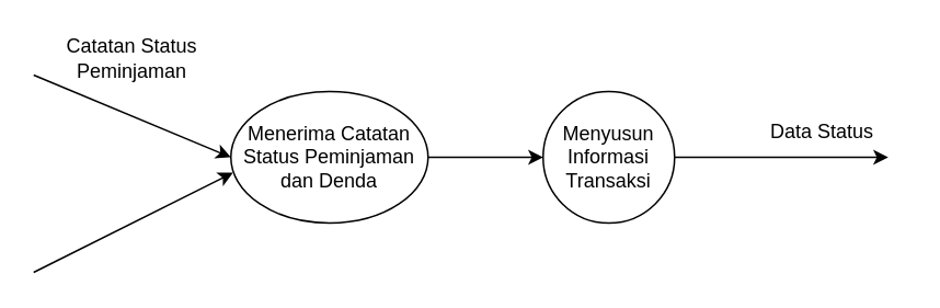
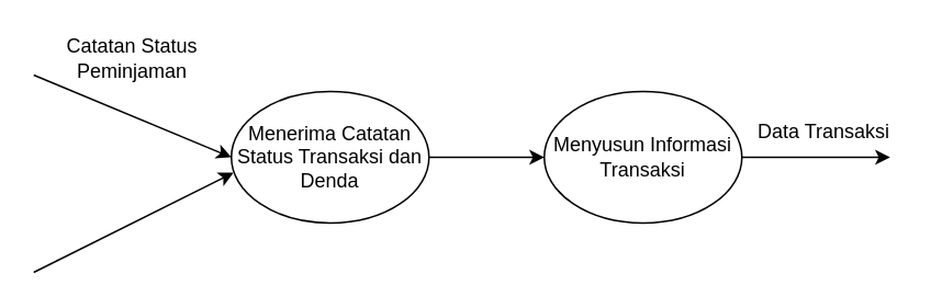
  <mxCell id="0" />
  <mxCell id="1" parent="0" />
  <mxCell id="2" style="edgeStyle=orthogonalEdgeStyle;rounded=0;orthogonalLoop=1;jettySize=auto;html=1;entryX=0;entryY=0.5;entryDx=0;entryDy=0;" edge="1" parent="1" source="3" target="8"><mxGeometry relative="1" as="geometry"><mxPoint x="320" y="95" as="targetPoint" /></mxGeometry></mxCell>
- <mxCell id="3" value="Menerima Catatan Status Peminjaman dan Denda" style="ellipse;whiteSpace=wrap;html=1;" vertex="1" parent="1"><mxGeometry x="140" y="55" width="120" height="80" as="geometry" /></mxCell>
+ <mxCell id="3" value="Menerima Catatan Status Transaksi dan Denda" style="ellipse;whiteSpace=wrap;html=1;" vertex="1" parent="1"><mxGeometry x="140" y="55" width="120" height="80" as="geometry" /></mxCell>
  <mxCell id="4" value="" style="endArrow=classic;html=1;rounded=0;entryX=0;entryY=0.5;entryDx=0;entryDy=0;" edge="1" parent="1" target="3"><mxGeometry width="50" height="50" relative="1" as="geometry"><mxPoint x="20" y="45" as="sourcePoint" /><mxPoint x="370" y="55" as="targetPoint" /></mxGeometry></mxCell>
  <mxCell id="5" value="" style="endArrow=classic;html=1;rounded=0;entryX=0.011;entryY=0.617;entryDx=0;entryDy=0;entryPerimeter=0;" edge="1" parent="1" target="3"><mxGeometry width="50" height="50" relative="1" as="geometry"><mxPoint x="20" y="165" as="sourcePoint" /><mxPoint x="150" y="105" as="targetPoint" /></mxGeometry></mxCell>
  <mxCell id="6" value="Catatan Status Peminjaman" style="text;html=1;align=center;verticalAlign=middle;whiteSpace=wrap;rounded=0;" vertex="1" parent="1"><mxGeometry x="30" y="20" width="100" height="30" as="geometry" /></mxCell>
  <mxCell id="7" style="edgeStyle=orthogonalEdgeStyle;rounded=0;orthogonalLoop=1;jettySize=auto;html=1;" edge="1" parent="1" source="8"><mxGeometry relative="1" as="geometry"><mxPoint x="540" y="95" as="targetPoint" /></mxGeometry></mxCell>
- <mxCell id="8" value="Menyusun Informasi Transaksi" style="ellipse;whiteSpace=wrap;html=1;" vertex="1" parent="1"><mxGeometry x="330" y="55" width="80" height="80" as="geometry" /></mxCell>
- <mxCell id="9" value="Data Status" style="text;html=1;align=center;verticalAlign=middle;whiteSpace=wrap;rounded=0;" vertex="1" parent="1"><mxGeometry x="450" y="65" width="100" height="30" as="geometry" /></mxCell>
+ <mxCell id="8" value="Menyusun Informasi Transaksi" style="ellipse;whiteSpace=wrap;html=1;" vertex="1" parent="1"><mxGeometry x="330" y="55" width="120" height="80" as="geometry" /></mxCell>
+ <mxCell id="9" value="Data Transaksi" style="text;html=1;align=center;verticalAlign=middle;whiteSpace=wrap;rounded=0;" vertex="1" parent="1"><mxGeometry x="450" y="65" width="100" height="30" as="geometry" /></mxCell>
